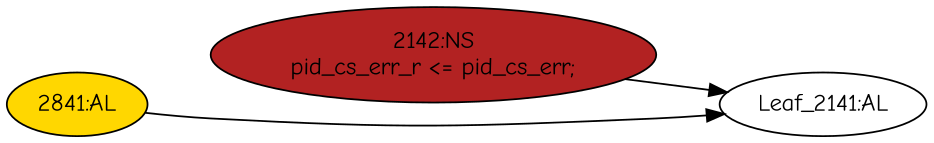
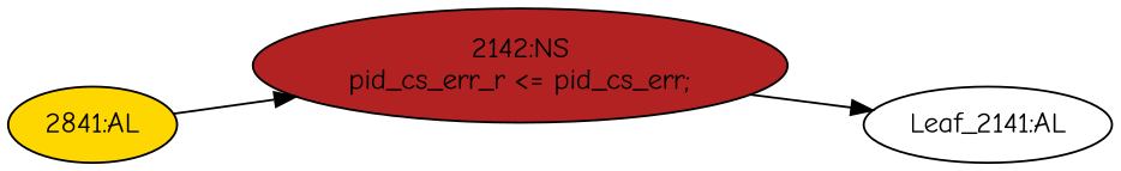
  strict digraph {
    fontname="Comic Neue"
    rankdir=LR
    node [fontname="Comic Neue" style=filled]
    edge [cond="[]" fontname="Comic Neue" lineno=None]
    n1 [ast="<pyverilog.vparser.ast.NonblockingSubstitution object at 0x7f0a38dc5e90>" fillcolor=firebrick label="2142:NS\npid_cs_err_r <= pid_cs_err;" statements="[<pyverilog.vparser.ast.NonblockingSubstitution object at 0x7f0a38dc5e90>]" typ=NonblockingSubstitution]
    n2 [def_var="['pid_cs_err_r']" label="Leaf_2141:AL" style=""]
    n3 [ast="<pyverilog.vparser.ast.Always object at 0x7f0a38e58050>" clk_sens=False fillcolor=gold label="2841:AL" sens="['wclk']" statements="[]" typ=Always use_var="['pid_cs_err']"]
    n1 -> n2
-   n3 -> n2
+   n3 -> n1
  }
